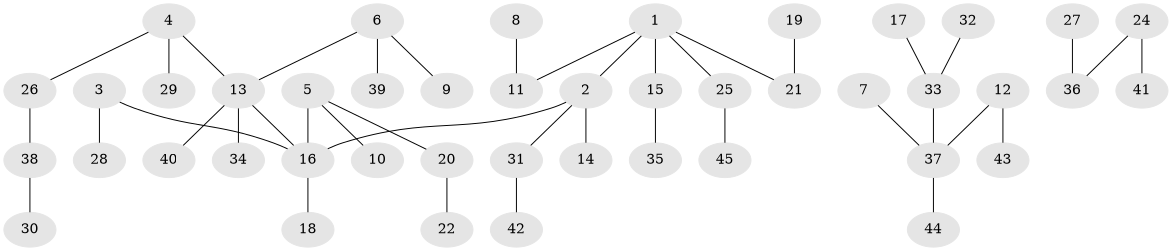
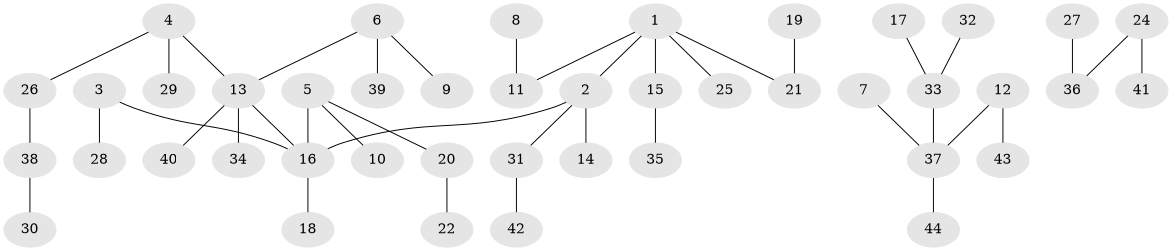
  graph {
    node [color=gray90 style=filled]
    edge [weight=1.0]
    1
    2
    11
    15
    21
    25
    14
    16
    31
    35
-   45
    18
    42
    3
    28
    4
    13
    26
    29
    34
    40
    38
    5
    10
    20
    22
    6
    9
    39
    7
    37
    44
    8
    12
    43
    17
    33
    19
    24
    36
    41
    30
    27
    32
    1 -- 2
    1 -- 11
    1 -- 15
    1 -- 21
    1 -- 25
    2 -- 14
    2 -- 16
    2 -- 31
    15 -- 35
-   25 -- 45
    16 -- 18
    31 -- 42
    3 -- 16
    3 -- 28
    4 -- 13
    4 -- 26
    4 -- 29
    13 -- 16
    13 -- 34
    13 -- 40
    26 -- 38
    38 -- 30
    5 -- 16
    5 -- 10
    5 -- 20
    20 -- 22
    6 -- 13
    6 -- 9
    6 -- 39
    7 -- 37
    37 -- 44
    8 -- 11
    12 -- 37
    12 -- 43
    17 -- 33
    33 -- 37
    19 -- 21
    24 -- 36
    24 -- 41
    27 -- 36
    32 -- 33
  }
